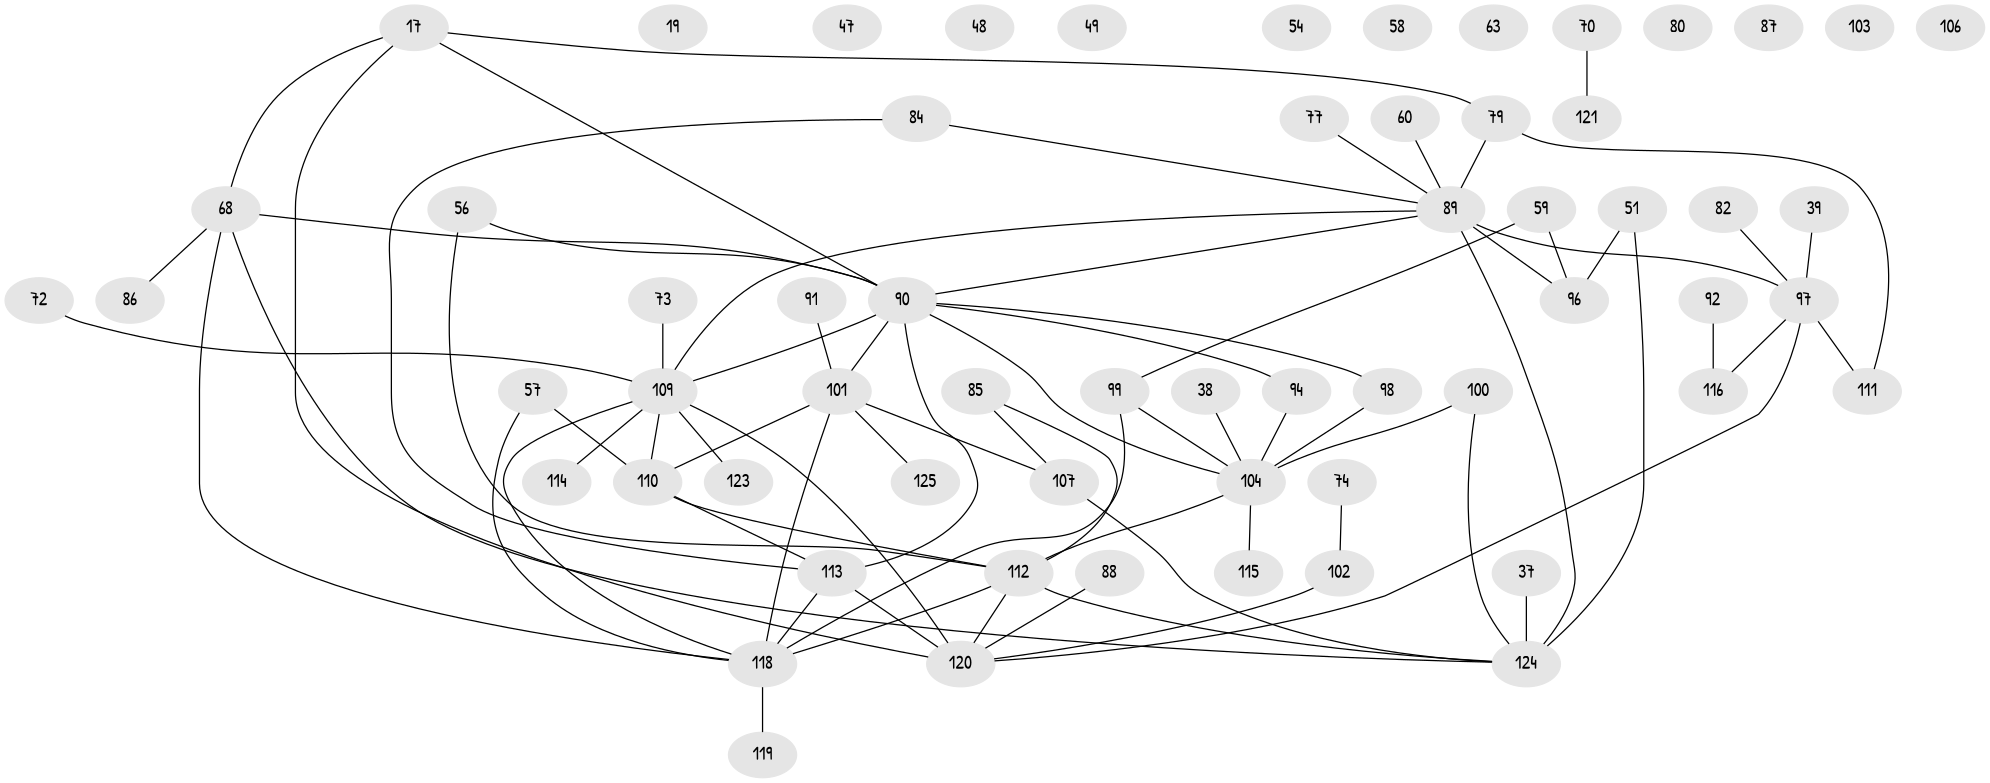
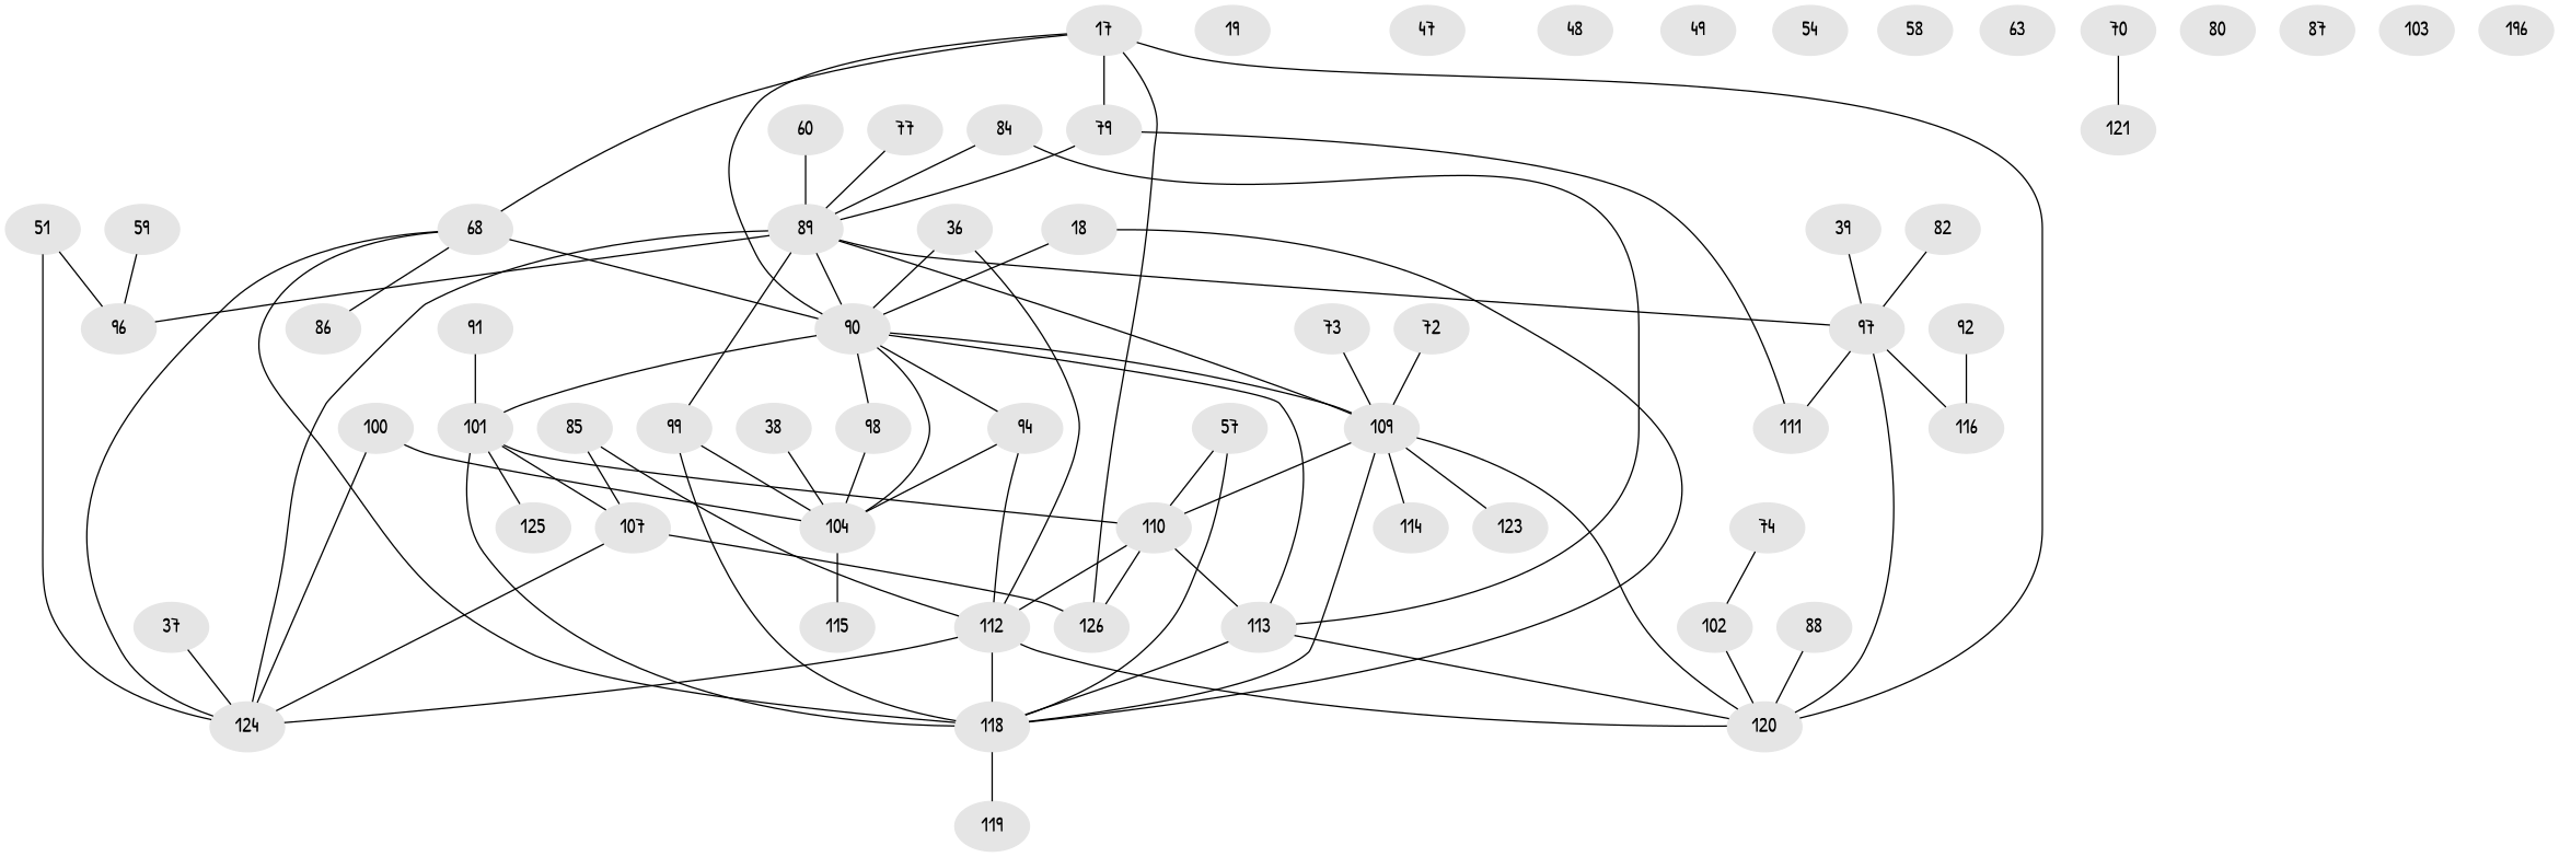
  graph {
    fontname="Patrick Hand"
    node [color=gray90 fontname="Patrick Hand" style=filled]
    edge [fontname="Patrick Hand"]
    68 [super="+64+66"]
    90 [super="+15+67+81"]
    118 [super="+7+33+76"]
    124 [super="+122"]
    86 [super="+24"]
    17
    79 [super="+10"]
    120 [super="+78"]
+   126
    89 [super="+31+75"]
    111
    104 [super="+16+26+32+29+69"]
    109 [super="+105+71"]
    113
    94 [super="+93"]
    98 [super="+46"]
    101 [super="+1"]
+   18
    119
    19
-   36 [label=56]
+   36
    112 [super="+28+62+40"]
    37
    115
    38
    97 [super="+3"]
    116 [super="+83"]
    39
    47
    48
    49
    51 [super="+13"]
    96 [super="+11"]
    54
    n35 [label=59 super="+53"]
    110 [super="+95+4"]
    57
    58
    99 [super="+20+65"]
    60
    63
    70
    121
    114
    123
    72
    73
    74
    102
    77
    80
    82
    84
    85 [super="+27+52"]
    107 [super="+61"]
    87
    88
    125
    91
    92
    100
    103
-   106
+   106 [label=196]
    68 -- 90 [weight=2]
    68 -- 118
    68 -- 124
    68 -- 86
    90 -- 104
    90 -- 109
    90 -- 113
    90 -- 94
    90 -- 98
    90 -- 101 [weight=2]
    118 -- 119
    17 -- 68
    17 -- 90
    17 -- 79 [weight=2]
    17 -- 120 [weight=2]
+   17 -- 126
    79 -- 89
    79 -- 111
    89 -- 90 [weight=2]
    89 -- 124 [weight=2]
    89 -- 109
    89 -- 97
    89 -- 96 [weight=4]
-   n35 -- 99
-   104 -- 112 [weight=2]
+   89 -- 99
+   94 -- 112 [weight=2]
    104 -- 115
    109 -- 118 [weight=2]
    109 -- 120 [weight=2]
    109 -- 110
    109 -- 114
    109 -- 123
    113 -- 118
    113 -- 120
    94 -- 104
    98 -- 104
    101 -- 118 [weight=2]
    101 -- 110
    101 -- 107 [weight=2]
    101 -- 125
+   18 -- 90
+   18 -- 118
    36 -- 90
    36 -- 112
    112 -- 118 [weight=3]
    112 -- 124
    112 -- 120
    37 -- 124
    38 -- 104
    97 -- 120 [weight=2]
    97 -- 111
    97 -- 116
    39 -- 97
    51 -- 124 [weight=2]
    51 -- 96 [weight=2]
    n35 -- 96
+   110 -- 126
    110 -- 113
    110 -- 112 [weight=2]
    57 -- 118
    57 -- 110
    99 -- 118
    99 -- 104 [weight=3]
    60 -- 89
    70 -- 121
    72 -- 109
    73 -- 109
    74 -- 102
    102 -- 120
    77 -- 89
    82 -- 97
    84 -- 89
    84 -- 113
    85 -- 112
    85 -- 107
    107 -- 124
+   107 -- 126
    88 -- 120
    91 -- 101
    92 -- 116
    100 -- 124
    100 -- 104
  }
